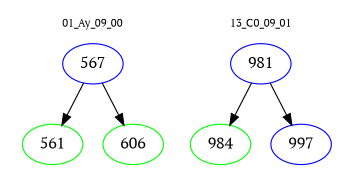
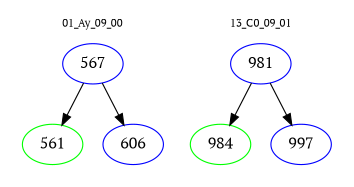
  digraph {
    fontname="PT Serif"
    node [color=blue fontname="PT Serif"]
    edge [color=black fontname="PT Serif"]
    n1 [label=567]
    n2 [color=green label=561]
-   n3 [color=green label=606]
+   n3 [label=606]
    n4 [label=981]
    n5 [color=green label=984]
    n6 [label=997]
    subgraph cluster_1 {
      color=white
      fontsize=10
      label="01_Ay_09_00"
      n1
      n2
      n3
    }
    subgraph cluster_2 {
      color=white
      fontsize=10
      label="13_C0_09_01"
      n4
      n5
      n6
    }
    n1 -> n2
    n1 -> n3
    n4 -> n5
    n4 -> n6
  }
